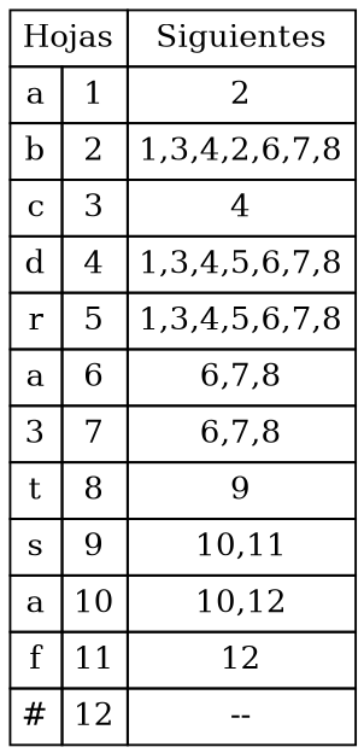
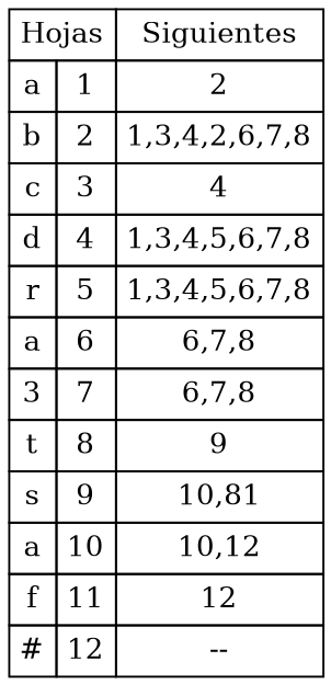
  digraph {
-   n1 [label=< <TABLE BORDER="0" CELLBORDER="1" CELLSPACING="0" CELLPADDING="4"> <TR> <TD COLSPAN="2">Hojas</TD> <TD>Siguientes</TD> </TR> <TR> <TD>a</TD> <TD>1</TD> <TD>2</TD> </TR> <TR> <TD>b</TD> <TD>2</TD> <TD>1,3,4,2,6,7,8</TD> </TR> <TR> <TD>c</TD> <TD>3</TD> <TD>4</TD> </TR> <TR> <TD>d</TD> <TD>4</TD> <TD>1,3,4,5,6,7,8</TD> </TR> <TR> <TD>r</TD> <TD>5</TD> <TD>1,3,4,5,6,7,8</TD> </TR> <TR> <TD>a</TD> <TD>6</TD> <TD>6,7,8</TD> </TR> <TR> <TD>3</TD> <TD>7</TD> <TD>6,7,8</TD> </TR> <TR> <TD>t</TD> <TD>8</TD> <TD>9</TD> </TR> <TR> <TD>s</TD> <TD>9</TD> <TD>10,11</TD> </TR> <TR> <TD>a</TD> <TD>10</TD> <TD>10,12</TD> </TR> <TR> <TD>f</TD> <TD>11</TD> <TD>12</TD> </TR> <TR> <TD>#</TD> <TD>12</TD> <TD>--</TD> </TR> </TABLE>> margin=0 shape=none]
+   n1 [label=< <TABLE BORDER="0" CELLBORDER="1" CELLSPACING="0" CELLPADDING="4"> <TR> <TD COLSPAN="2">Hojas</TD> <TD>Siguientes</TD> </TR> <TR> <TD>a</TD> <TD>1</TD> <TD>2</TD> </TR> <TR> <TD>b</TD> <TD>2</TD> <TD>1,3,4,2,6,7,8</TD> </TR> <TR> <TD>c</TD> <TD>3</TD> <TD>4</TD> </TR> <TR> <TD>d</TD> <TD>4</TD> <TD>1,3,4,5,6,7,8</TD> </TR> <TR> <TD>r</TD> <TD>5</TD> <TD>1,3,4,5,6,7,8</TD> </TR> <TR> <TD>a</TD> <TD>6</TD> <TD>6,7,8</TD> </TR> <TR> <TD>3</TD> <TD>7</TD> <TD>6,7,8</TD> </TR> <TR> <TD>t</TD> <TD>8</TD> <TD>9</TD> </TR> <TR> <TD>s</TD> <TD>9</TD> <TD>10,81</TD> </TR> <TR> <TD>a</TD> <TD>10</TD> <TD>10,12</TD> </TR> <TR> <TD>f</TD> <TD>11</TD> <TD>12</TD> </TR> <TR> <TD>#</TD> <TD>12</TD> <TD>--</TD> </TR> </TABLE>> margin=0 shape=none]
  }
